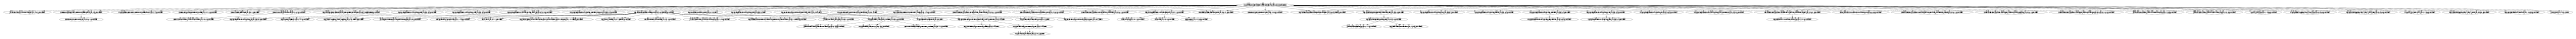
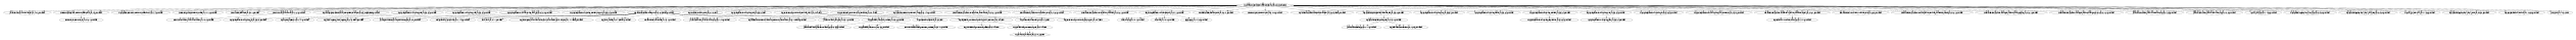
  digraph {
    "org.sakaiproject.kernel:sakai-kernel-api:jar:25-SNAPSHOT"
    "javax.servlet:javax.servlet-api:jar:4.0.1:provided"
    "commons-fileupload:commons-fileupload:jar:1.5:provided"
    "org.apache.commons:commons-collections4:jar:4.4:provided"
    "commons-codec:commons-codec:jar:1.17.0:provided"
    "com.zaxxer:HikariCP:jar:5.0.1:provided"
    "com.sun.mail:jakarta.mail:jar:1.6.7:provided"
    "org.sakaiproject.kernel:sakai-component-manager:jar:25-SNAPSHOT:provided"
    "org.springframework:spring-core:jar:5.3.34:provided"
    "org.springframework:spring-web:jar:5.3.34:provided"
    "org.springframework.data:spring-data-jpa:jar:2.5.12:provided"
    "org.springframework:spring-context-support:jar:5.3.34:provided"
    "org.hibernate:hibernate-core:jar:5.6.15.Final:provided"
    "org.mockito:mockito-core:jar:3.11.2:test"
    "org.springframework:spring-test:jar:5.3.34:test"
    "org.powermock:powermock-module-junit4:jar:2.0.9:test"
    "org.powermock:powermock-api-mockito2:jar:2.0.9:test"
    "org.apache.commons:commons-lang3:jar:3.14.0:provided"
    "com.fasterxml.jackson.core:jackson-annotations:jar:2.16.1:provided"
    "com.fasterxml.jackson.core:jackson-core:jar:2.16.1:provided"
    "com.fasterxml.jackson.core:jackson-databind:jar:2.16.1:provided"
    n22 [label="impl.simpleframework:simple-xml:jar:2.7.1:provided"]
    "net.sf.ehcache:ehcache-core:jar:2.6.11:provided"
    "commons-net:commons-net:jar:3.10.0:provided"
    "org.hibernate:hibernate-entitymanager:jar:5.6.15.Final:provided"
    "org.apache.ignite:ignite-hibernate-ext:jar:5.3.0:provided"
    "org.springframework:spring-aop:jar:5.3.34:provided"
    n28 [label="org.springframework:spring-beans:jar:5.3.64:provided"]
    "org.springframework:spring-context:jar:5.3.34:provided"
    "org.springframework:spring-orm:jar:5.3.34:provided"
    "org.springframework:spring-tx:jar:5.3.34:provided"
    "org.springframework.data:spring-data-commons:jar:2.5.12:provided"
    "com.fasterxml.jackson.dataformat:jackson-dataformat-xml:jar:2.16.1:provided"
-   "com.fasterxml.woodstox:woodstox-core:jar:6.6.0:provided" [label="com.javassist.woodstox:woodstox-core:jar:6.6.0:provided"]
+   "com.fasterxml.woodstox:woodstox-core:jar:6.6.0:provided"
    "com.fasterxml.jackson.module:jackson-module-parameter-names:jar:2.16.1:provided"
    "com.fasterxml.jackson.datatype:jackson-datatype-jdk8:jar:2.16.1:provided"
    "com.fasterxml.jackson.datatype:jackson-datatype-jsr310:jar:2.16.1:provided"
    "jakarta.annotation:jakarta.annotation-api:jar:1.3.5:provided"
    "jakarta.activation:jakarta.activation-api:jar:1.2.2:provided"
    "org.slf4j:slf4j-api:jar:1.7.36:provided"
    "org.apache.logging.log4j:log4j-api:jar:2.23.0:provided"
    "org.apache.logging.log4j:log4j-slf4j-impl:jar:2.23.0:provided"
    "org.slf4j:jcl-over-slf4j:jar:1.7.36:provided"
    "org.apache.logging.log4j:log4j-core:jar:2.23.0:provided"
    "org.projectlombok:lombok:jar:1.18.32:provided"
    "junit:junit:jar:4.13.2:test"
    "commons-io:commons-io:jar:2.16.1:provided"
    "com.sun.activation:jakarta.activation:jar:1.2.2:provided"
    "org.springframework:spring-jcl:jar:5.3.34:provided"
    "org.aspectj:aspectjrt:jar:1.9.7:provided"
    "org.jboss.logging:jboss-logging:jar:3.4.3.Final:provided"
    "javax.persistence:javax.persistence-api:jar:2.2:provided"
    "net.bytebuddy:byte-buddy:jar:1.14.3:provided"
    "antlr:antlr:jar:2.7.7:provided"
    "org.jboss.spec.javax.transaction:jboss-transaction-api_1.2_spec:jar:1.1.1.Final:provided"
    "org.jboss:jandex:jar:2.4.3.Final:provided"
    "com.fasterxml:classmate:jar:1.5.1:provided"
    "javax.activation:javax.activation-api:jar:1.2.0:provided"
    "org.hibernate.common:hibernate-commons-annotations:jar:5.1.2.Final:provided"
    "javax.xml.bind:jaxb-api:jar:2.3.1:provided"
    "org.glassfish.jaxb:jaxb-runtime:jar:2.3.6:provided"
    "org.objenesis:objenesis:jar:3.2:test"
-   "org.powermock:powermock-module-junit4-common:jar:2.0.9:test"
+   "org.powermock:powermock-module-junit4-common:jar:2.0.9:test" [label="org.objenesis:powermock-module-junit4-common:jar:2.0.9:test"]
    "org.hamcrest:hamcrest-core:jar:1.3:test"
    "org.powermock:powermock-api-support:jar:2.0.9:test"
    "stax:stax-api:jar:1.0.1:provided"
    "stax:stax:jar:1.2.0:provided"
    "xpp3:xpp3:jar:1.1.3.3:provided"
    "org.apache.ignite:ignite-core:jar:2.15.0:provided"
    "org.springframework:spring-expression:jar:5.3.34:provided"
    "org.springframework:spring-jdbc:jar:5.3.34:provided"
    "org.codehaus.woodstox:stax2-api:jar:4.2.1:provided"
    "jakarta.xml.bind:jakarta.xml.bind-api:jar:2.3.3:provided"
    "org.glassfish.jaxb:txw2:jar:2.3.6:provided"
    "com.sun.istack:istack-commons-runtime:jar:3.0.11:provided"
    "org.powermock:powermock-reflect:jar:2.0.9:test"
    "org.powermock:powermock-core:jar:2.0.9:test"
    "javax.cache:cache-api:jar:1.1.1:provided"
    "org.jetbrains:annotations:jar:16.0.3:provided"
    "org.javassist:javassist:jar:3.27.0-GA:test"
    "org.sakaiproject.kernel:sakai-kernel-api:jar:25-SNAPSHOT" -> "javax.servlet:javax.servlet-api:jar:4.0.1:provided"
    "org.sakaiproject.kernel:sakai-kernel-api:jar:25-SNAPSHOT" -> "commons-fileupload:commons-fileupload:jar:1.5:provided"
    "org.sakaiproject.kernel:sakai-kernel-api:jar:25-SNAPSHOT" -> "org.apache.commons:commons-collections4:jar:4.4:provided"
    "org.sakaiproject.kernel:sakai-kernel-api:jar:25-SNAPSHOT" -> "commons-codec:commons-codec:jar:1.17.0:provided"
    "org.sakaiproject.kernel:sakai-kernel-api:jar:25-SNAPSHOT" -> "com.zaxxer:HikariCP:jar:5.0.1:provided"
    "org.sakaiproject.kernel:sakai-kernel-api:jar:25-SNAPSHOT" -> "com.sun.mail:jakarta.mail:jar:1.6.7:provided"
    "org.sakaiproject.kernel:sakai-kernel-api:jar:25-SNAPSHOT" -> "org.sakaiproject.kernel:sakai-component-manager:jar:25-SNAPSHOT:provided"
    "org.sakaiproject.kernel:sakai-kernel-api:jar:25-SNAPSHOT" -> "org.springframework:spring-core:jar:5.3.34:provided"
    "org.sakaiproject.kernel:sakai-kernel-api:jar:25-SNAPSHOT" -> "org.springframework:spring-web:jar:5.3.34:provided"
    "org.sakaiproject.kernel:sakai-kernel-api:jar:25-SNAPSHOT" -> "org.springframework.data:spring-data-jpa:jar:2.5.12:provided"
    "org.sakaiproject.kernel:sakai-kernel-api:jar:25-SNAPSHOT" -> "org.springframework:spring-context-support:jar:5.3.34:provided"
    "org.sakaiproject.kernel:sakai-kernel-api:jar:25-SNAPSHOT" -> "org.hibernate:hibernate-core:jar:5.6.15.Final:provided"
    "org.sakaiproject.kernel:sakai-kernel-api:jar:25-SNAPSHOT" -> "org.mockito:mockito-core:jar:3.11.2:test"
    "org.sakaiproject.kernel:sakai-kernel-api:jar:25-SNAPSHOT" -> "org.springframework:spring-test:jar:5.3.34:test"
    "org.sakaiproject.kernel:sakai-kernel-api:jar:25-SNAPSHOT" -> "org.powermock:powermock-module-junit4:jar:2.0.9:test"
    "org.sakaiproject.kernel:sakai-kernel-api:jar:25-SNAPSHOT" -> "org.powermock:powermock-api-mockito2:jar:2.0.9:test"
    "org.sakaiproject.kernel:sakai-kernel-api:jar:25-SNAPSHOT" -> "org.apache.commons:commons-lang3:jar:3.14.0:provided"
    "org.sakaiproject.kernel:sakai-kernel-api:jar:25-SNAPSHOT" -> "com.fasterxml.jackson.core:jackson-annotations:jar:2.16.1:provided"
    "org.sakaiproject.kernel:sakai-kernel-api:jar:25-SNAPSHOT" -> "com.fasterxml.jackson.core:jackson-core:jar:2.16.1:provided"
    "org.sakaiproject.kernel:sakai-kernel-api:jar:25-SNAPSHOT" -> "com.fasterxml.jackson.core:jackson-databind:jar:2.16.1:provided"
    "org.sakaiproject.kernel:sakai-kernel-api:jar:25-SNAPSHOT" -> n22
    "org.sakaiproject.kernel:sakai-kernel-api:jar:25-SNAPSHOT" -> "net.sf.ehcache:ehcache-core:jar:2.6.11:provided"
    "org.sakaiproject.kernel:sakai-kernel-api:jar:25-SNAPSHOT" -> "commons-net:commons-net:jar:3.10.0:provided"
    "org.sakaiproject.kernel:sakai-kernel-api:jar:25-SNAPSHOT" -> "org.hibernate:hibernate-entitymanager:jar:5.6.15.Final:provided"
    "org.sakaiproject.kernel:sakai-kernel-api:jar:25-SNAPSHOT" -> "org.apache.ignite:ignite-hibernate-ext:jar:5.3.0:provided"
    "org.sakaiproject.kernel:sakai-kernel-api:jar:25-SNAPSHOT" -> "org.springframework:spring-aop:jar:5.3.34:provided"
    "org.sakaiproject.kernel:sakai-kernel-api:jar:25-SNAPSHOT" -> n28
    "org.sakaiproject.kernel:sakai-kernel-api:jar:25-SNAPSHOT" -> "org.springframework:spring-context:jar:5.3.34:provided"
    "org.sakaiproject.kernel:sakai-kernel-api:jar:25-SNAPSHOT" -> "org.springframework:spring-orm:jar:5.3.34:provided"
    "org.sakaiproject.kernel:sakai-kernel-api:jar:25-SNAPSHOT" -> "org.springframework:spring-tx:jar:5.3.34:provided"
    "org.sakaiproject.kernel:sakai-kernel-api:jar:25-SNAPSHOT" -> "org.springframework.data:spring-data-commons:jar:2.5.12:provided"
    "org.sakaiproject.kernel:sakai-kernel-api:jar:25-SNAPSHOT" -> "com.fasterxml.jackson.dataformat:jackson-dataformat-xml:jar:2.16.1:provided"
    "org.sakaiproject.kernel:sakai-kernel-api:jar:25-SNAPSHOT" -> "com.fasterxml.woodstox:woodstox-core:jar:6.6.0:provided"
    "org.sakaiproject.kernel:sakai-kernel-api:jar:25-SNAPSHOT" -> "com.fasterxml.jackson.module:jackson-module-parameter-names:jar:2.16.1:provided"
    "org.sakaiproject.kernel:sakai-kernel-api:jar:25-SNAPSHOT" -> "com.fasterxml.jackson.datatype:jackson-datatype-jdk8:jar:2.16.1:provided"
    "org.sakaiproject.kernel:sakai-kernel-api:jar:25-SNAPSHOT" -> "com.fasterxml.jackson.datatype:jackson-datatype-jsr310:jar:2.16.1:provided"
    "org.sakaiproject.kernel:sakai-kernel-api:jar:25-SNAPSHOT" -> "jakarta.annotation:jakarta.annotation-api:jar:1.3.5:provided"
    "org.sakaiproject.kernel:sakai-kernel-api:jar:25-SNAPSHOT" -> "jakarta.activation:jakarta.activation-api:jar:1.2.2:provided"
    "org.sakaiproject.kernel:sakai-kernel-api:jar:25-SNAPSHOT" -> "org.slf4j:slf4j-api:jar:1.7.36:provided"
    "org.sakaiproject.kernel:sakai-kernel-api:jar:25-SNAPSHOT" -> "org.apache.logging.log4j:log4j-api:jar:2.23.0:provided"
    "org.sakaiproject.kernel:sakai-kernel-api:jar:25-SNAPSHOT" -> "org.apache.logging.log4j:log4j-slf4j-impl:jar:2.23.0:provided"
    "org.sakaiproject.kernel:sakai-kernel-api:jar:25-SNAPSHOT" -> "org.slf4j:jcl-over-slf4j:jar:1.7.36:provided"
    "org.sakaiproject.kernel:sakai-kernel-api:jar:25-SNAPSHOT" -> "org.apache.logging.log4j:log4j-core:jar:2.23.0:provided"
    "org.sakaiproject.kernel:sakai-kernel-api:jar:25-SNAPSHOT" -> "org.projectlombok:lombok:jar:1.18.32:provided"
    "org.sakaiproject.kernel:sakai-kernel-api:jar:25-SNAPSHOT" -> "junit:junit:jar:4.13.2:test"
    "commons-fileupload:commons-fileupload:jar:1.5:provided" -> "commons-io:commons-io:jar:2.16.1:provided"
    "com.sun.mail:jakarta.mail:jar:1.6.7:provided" -> "com.sun.activation:jakarta.activation:jar:1.2.2:provided"
    "org.springframework:spring-core:jar:5.3.34:provided" -> "org.springframework:spring-jcl:jar:5.3.34:provided"
    "org.springframework.data:spring-data-jpa:jar:2.5.12:provided" -> "org.aspectj:aspectjrt:jar:1.9.7:provided"
    "org.hibernate:hibernate-core:jar:5.6.15.Final:provided" -> "org.jboss.logging:jboss-logging:jar:3.4.3.Final:provided"
    "org.hibernate:hibernate-core:jar:5.6.15.Final:provided" -> "javax.persistence:javax.persistence-api:jar:2.2:provided"
    "org.hibernate:hibernate-core:jar:5.6.15.Final:provided" -> "net.bytebuddy:byte-buddy:jar:1.14.3:provided"
    "org.hibernate:hibernate-core:jar:5.6.15.Final:provided" -> "antlr:antlr:jar:2.7.7:provided"
    "org.hibernate:hibernate-core:jar:5.6.15.Final:provided" -> "org.jboss.spec.javax.transaction:jboss-transaction-api_1.2_spec:jar:1.1.1.Final:provided"
    "org.hibernate:hibernate-core:jar:5.6.15.Final:provided" -> "org.jboss:jandex:jar:2.4.3.Final:provided"
    "org.hibernate:hibernate-core:jar:5.6.15.Final:provided" -> "com.fasterxml:classmate:jar:1.5.1:provided"
    "org.hibernate:hibernate-core:jar:5.6.15.Final:provided" -> "javax.activation:javax.activation-api:jar:1.2.0:provided"
    "org.hibernate:hibernate-core:jar:5.6.15.Final:provided" -> "org.hibernate.common:hibernate-commons-annotations:jar:5.1.2.Final:provided"
    "org.hibernate:hibernate-core:jar:5.6.15.Final:provided" -> "javax.xml.bind:jaxb-api:jar:2.3.1:provided"
    "org.hibernate:hibernate-core:jar:5.6.15.Final:provided" -> "org.glassfish.jaxb:jaxb-runtime:jar:2.3.6:provided"
    "org.mockito:mockito-core:jar:3.11.2:test" -> "org.objenesis:objenesis:jar:3.2:test"
    "org.powermock:powermock-module-junit4:jar:2.0.9:test" -> "org.powermock:powermock-module-junit4-common:jar:2.0.9:test"
    "org.powermock:powermock-module-junit4:jar:2.0.9:test" -> "org.hamcrest:hamcrest-core:jar:1.3:test"
    "org.powermock:powermock-api-mockito2:jar:2.0.9:test" -> "org.powermock:powermock-api-support:jar:2.0.9:test"
    n22 -> "stax:stax-api:jar:1.0.1:provided"
    n22 -> "stax:stax:jar:1.2.0:provided"
    n22 -> "xpp3:xpp3:jar:1.1.3.3:provided"
    "org.apache.ignite:ignite-hibernate-ext:jar:5.3.0:provided" -> "org.apache.ignite:ignite-core:jar:2.15.0:provided"
    "org.springframework:spring-context:jar:5.3.34:provided" -> "org.springframework:spring-expression:jar:5.3.34:provided"
    "org.springframework:spring-orm:jar:5.3.34:provided" -> "org.springframework:spring-jdbc:jar:5.3.34:provided"
    "com.fasterxml.jackson.dataformat:jackson-dataformat-xml:jar:2.16.1:provided" -> "org.codehaus.woodstox:stax2-api:jar:4.2.1:provided"
    "org.glassfish.jaxb:jaxb-runtime:jar:2.3.6:provided" -> "jakarta.xml.bind:jakarta.xml.bind-api:jar:2.3.3:provided"
    "org.glassfish.jaxb:jaxb-runtime:jar:2.3.6:provided" -> "org.glassfish.jaxb:txw2:jar:2.3.6:provided"
    "org.glassfish.jaxb:jaxb-runtime:jar:2.3.6:provided" -> "com.sun.istack:istack-commons-runtime:jar:3.0.11:provided"
    "org.powermock:powermock-module-junit4-common:jar:2.0.9:test" -> "org.powermock:powermock-reflect:jar:2.0.9:test"
    "org.powermock:powermock-module-junit4-common:jar:2.0.9:test" -> "org.powermock:powermock-core:jar:2.0.9:test"
    "org.apache.ignite:ignite-core:jar:2.15.0:provided" -> "javax.cache:cache-api:jar:1.1.1:provided"
    "org.apache.ignite:ignite-core:jar:2.15.0:provided" -> "org.jetbrains:annotations:jar:16.0.3:provided"
    "org.powermock:powermock-core:jar:2.0.9:test" -> "org.javassist:javassist:jar:3.27.0-GA:test"
  }
